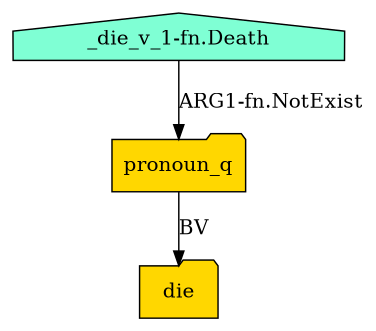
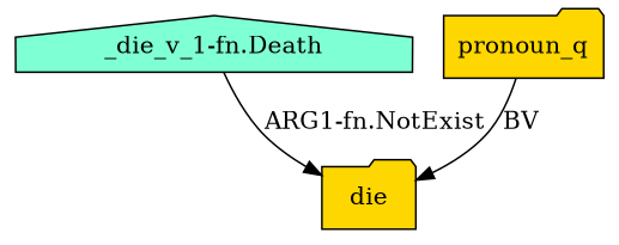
  digraph {
    node [fillcolor=gold shape=folder style=filled]
    "_die_v_1-fn.Death" [fillcolor=aquamarine shape=house]
    n2 [label=die]
    pronoun_q
-   "_die_v_1-fn.Death" -> pronoun_q [label="ARG1-fn.NotExist"]
+   "_die_v_1-fn.Death" -> n2 [label="ARG1-fn.NotExist"]
    pronoun_q -> n2 [label=BV]
  }
